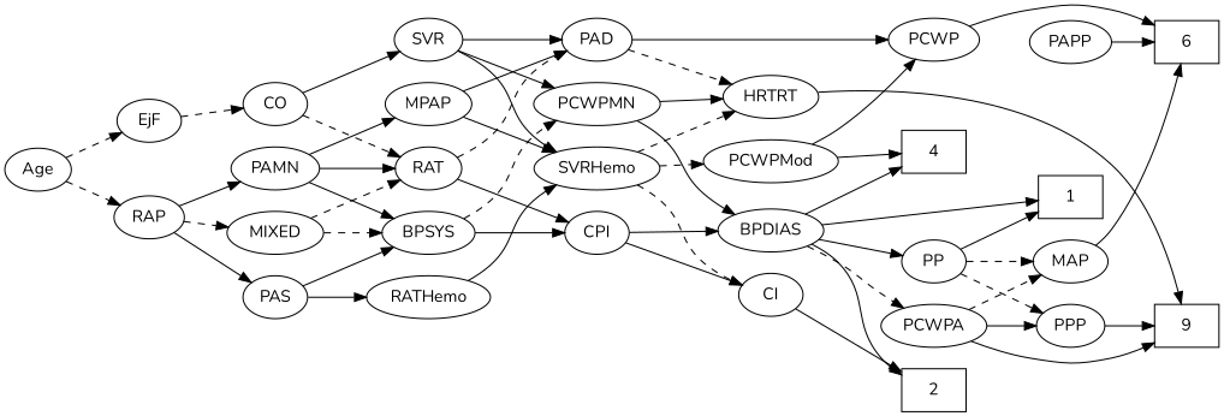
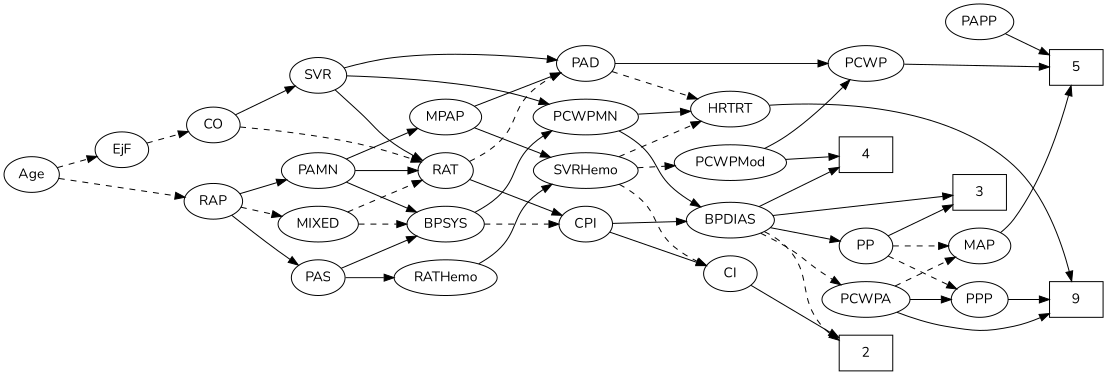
  strict digraph {
    fontname=Nunito
    rankdir=LR
    node [fontname=Nunito]
    edge [fontname=Nunito style=solid]
    n1 [height=0.5 label=9 shape=box width=0.75]
    2 [height=0.5 shape=box width=0.75]
-   3 [height=0.5 shape=box width=0.75 label=1]
+   3 [height=0.5 shape=box width=0.75]
    4 [height=0.5 shape=box width=0.75]
-   5 [height=0.5 shape=box width=0.75 label=6]
+   5 [height=0.5 shape=box width=0.75]
    Age [height=0.5 width=0.75]
    EjF [height=0.5 width=0.75]
    RAP [height=0.5 width=0.77632]
    CO [height=0.5 width=0.75]
    MIXED [height=0.5 width=1.1193]
    PAS [height=0.5 width=0.75]
    PAMN [height=0.5 width=1.011]
    RAT [height=0.5 width=0.75827]
    SVR [height=0.5 width=0.77632]
    BPSYS [height=0.5 width=1.0471]
    RATHemo [height=0.5 width=1.3721]
    MPAP [height=0.5 width=0.97491]
    CPI [height=0.5 width=0.75]
    PAD [height=0.5 width=0.79437]
    PCWPMN [height=0.5 width=1.3902]
    SVRHemo [height=0.5 width=1.3902]
    CI [height=0.5 width=0.75]
    BPDIAS [height=0.5 width=1.1735]
    HRTRT [height=0.5 width=1.1013]
    PCWP [height=0.5 width=0.97491]
    PCWPMod [height=0.5 width=1.4443]
    PCWPA [height=0.5 width=1.1555]
    PP [height=0.5 width=0.75]
    PAPP [height=0.5 width=0.88464]
    MAP [height=0.5 width=0.84854]
    PPP [height=0.5 width=0.75]
    Age -> EjF [style=dashed]
    Age -> RAP [style=dashed]
    EjF -> CO [style=dashed]
    RAP -> MIXED [style=dashed]
    RAP -> PAS
    RAP -> PAMN
    CO -> RAT [style=dashed]
    CO -> SVR
    MIXED -> RAT [style=dashed]
    MIXED -> BPSYS [style=dashed]
    PAS -> BPSYS
    PAS -> RATHemo
    PAMN -> RAT
    PAMN -> BPSYS
    PAMN -> MPAP
    RAT -> CPI
    RAT -> PAD [style=dashed]
    SVR -> PAD
    SVR -> PCWPMN
-   SVR -> SVRHemo
-   BPSYS -> CPI
-   BPSYS -> PCWPMN [style=dashed]
+   SVR -> RAT
+   BPSYS -> CPI [style=dashed]
+   BPSYS -> PCWPMN
    RATHemo -> SVRHemo
    MPAP -> PAD
    MPAP -> SVRHemo
    CPI -> CI
    CPI -> BPDIAS
    PAD -> HRTRT [style=dashed]
    PAD -> PCWP
    PCWPMN -> BPDIAS
    PCWPMN -> HRTRT
    SVRHemo -> CI [style=dashed]
    SVRHemo -> HRTRT [style=dashed]
    SVRHemo -> PCWPMod [style=dashed]
    CI -> 2
-   BPDIAS -> 2
+   BPDIAS -> 2 [style=dashed]
    BPDIAS -> 3
    BPDIAS -> 4
    BPDIAS -> PCWPA [style=dashed]
    BPDIAS -> PP
    HRTRT -> n1
    PCWP -> 5
    PCWPMod -> 4
    PCWPMod -> PCWP
    PCWPA -> n1
    PCWPA -> MAP [style=dashed]
    PCWPA -> PPP
    PP -> 3
    PP -> MAP [style=dashed]
    PP -> PPP [style=dashed]
    PAPP -> 5
    MAP -> 5
    PPP -> n1
  }
